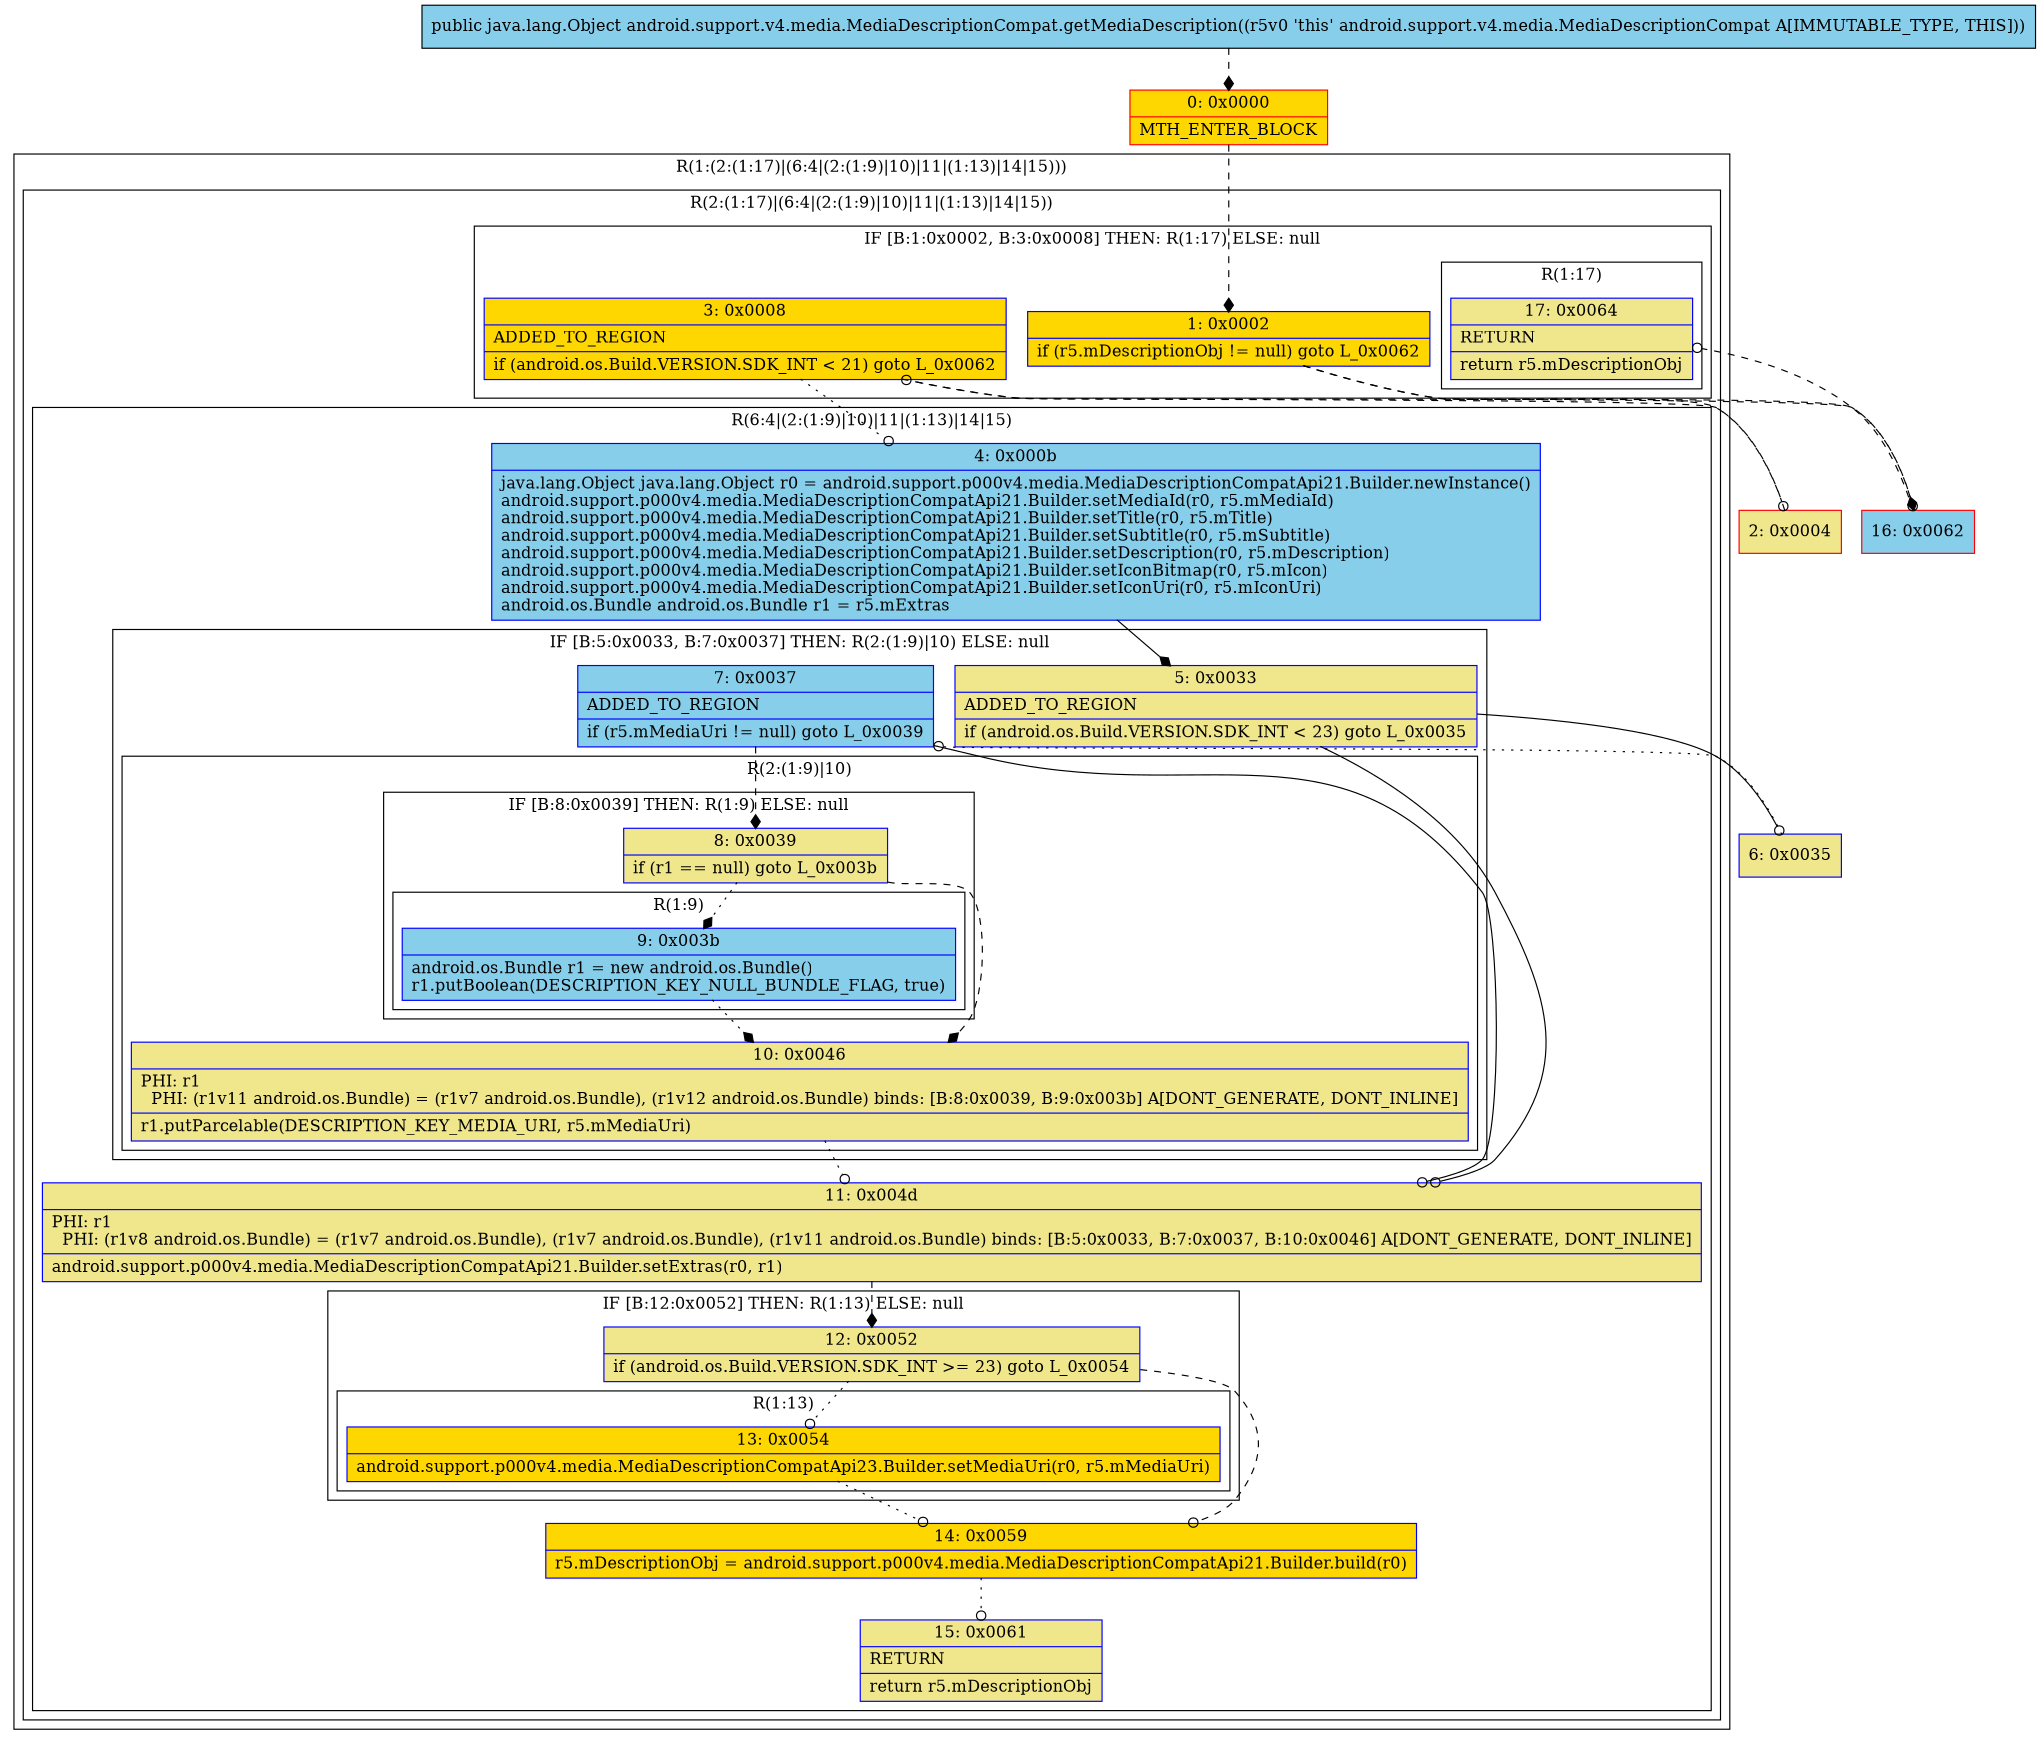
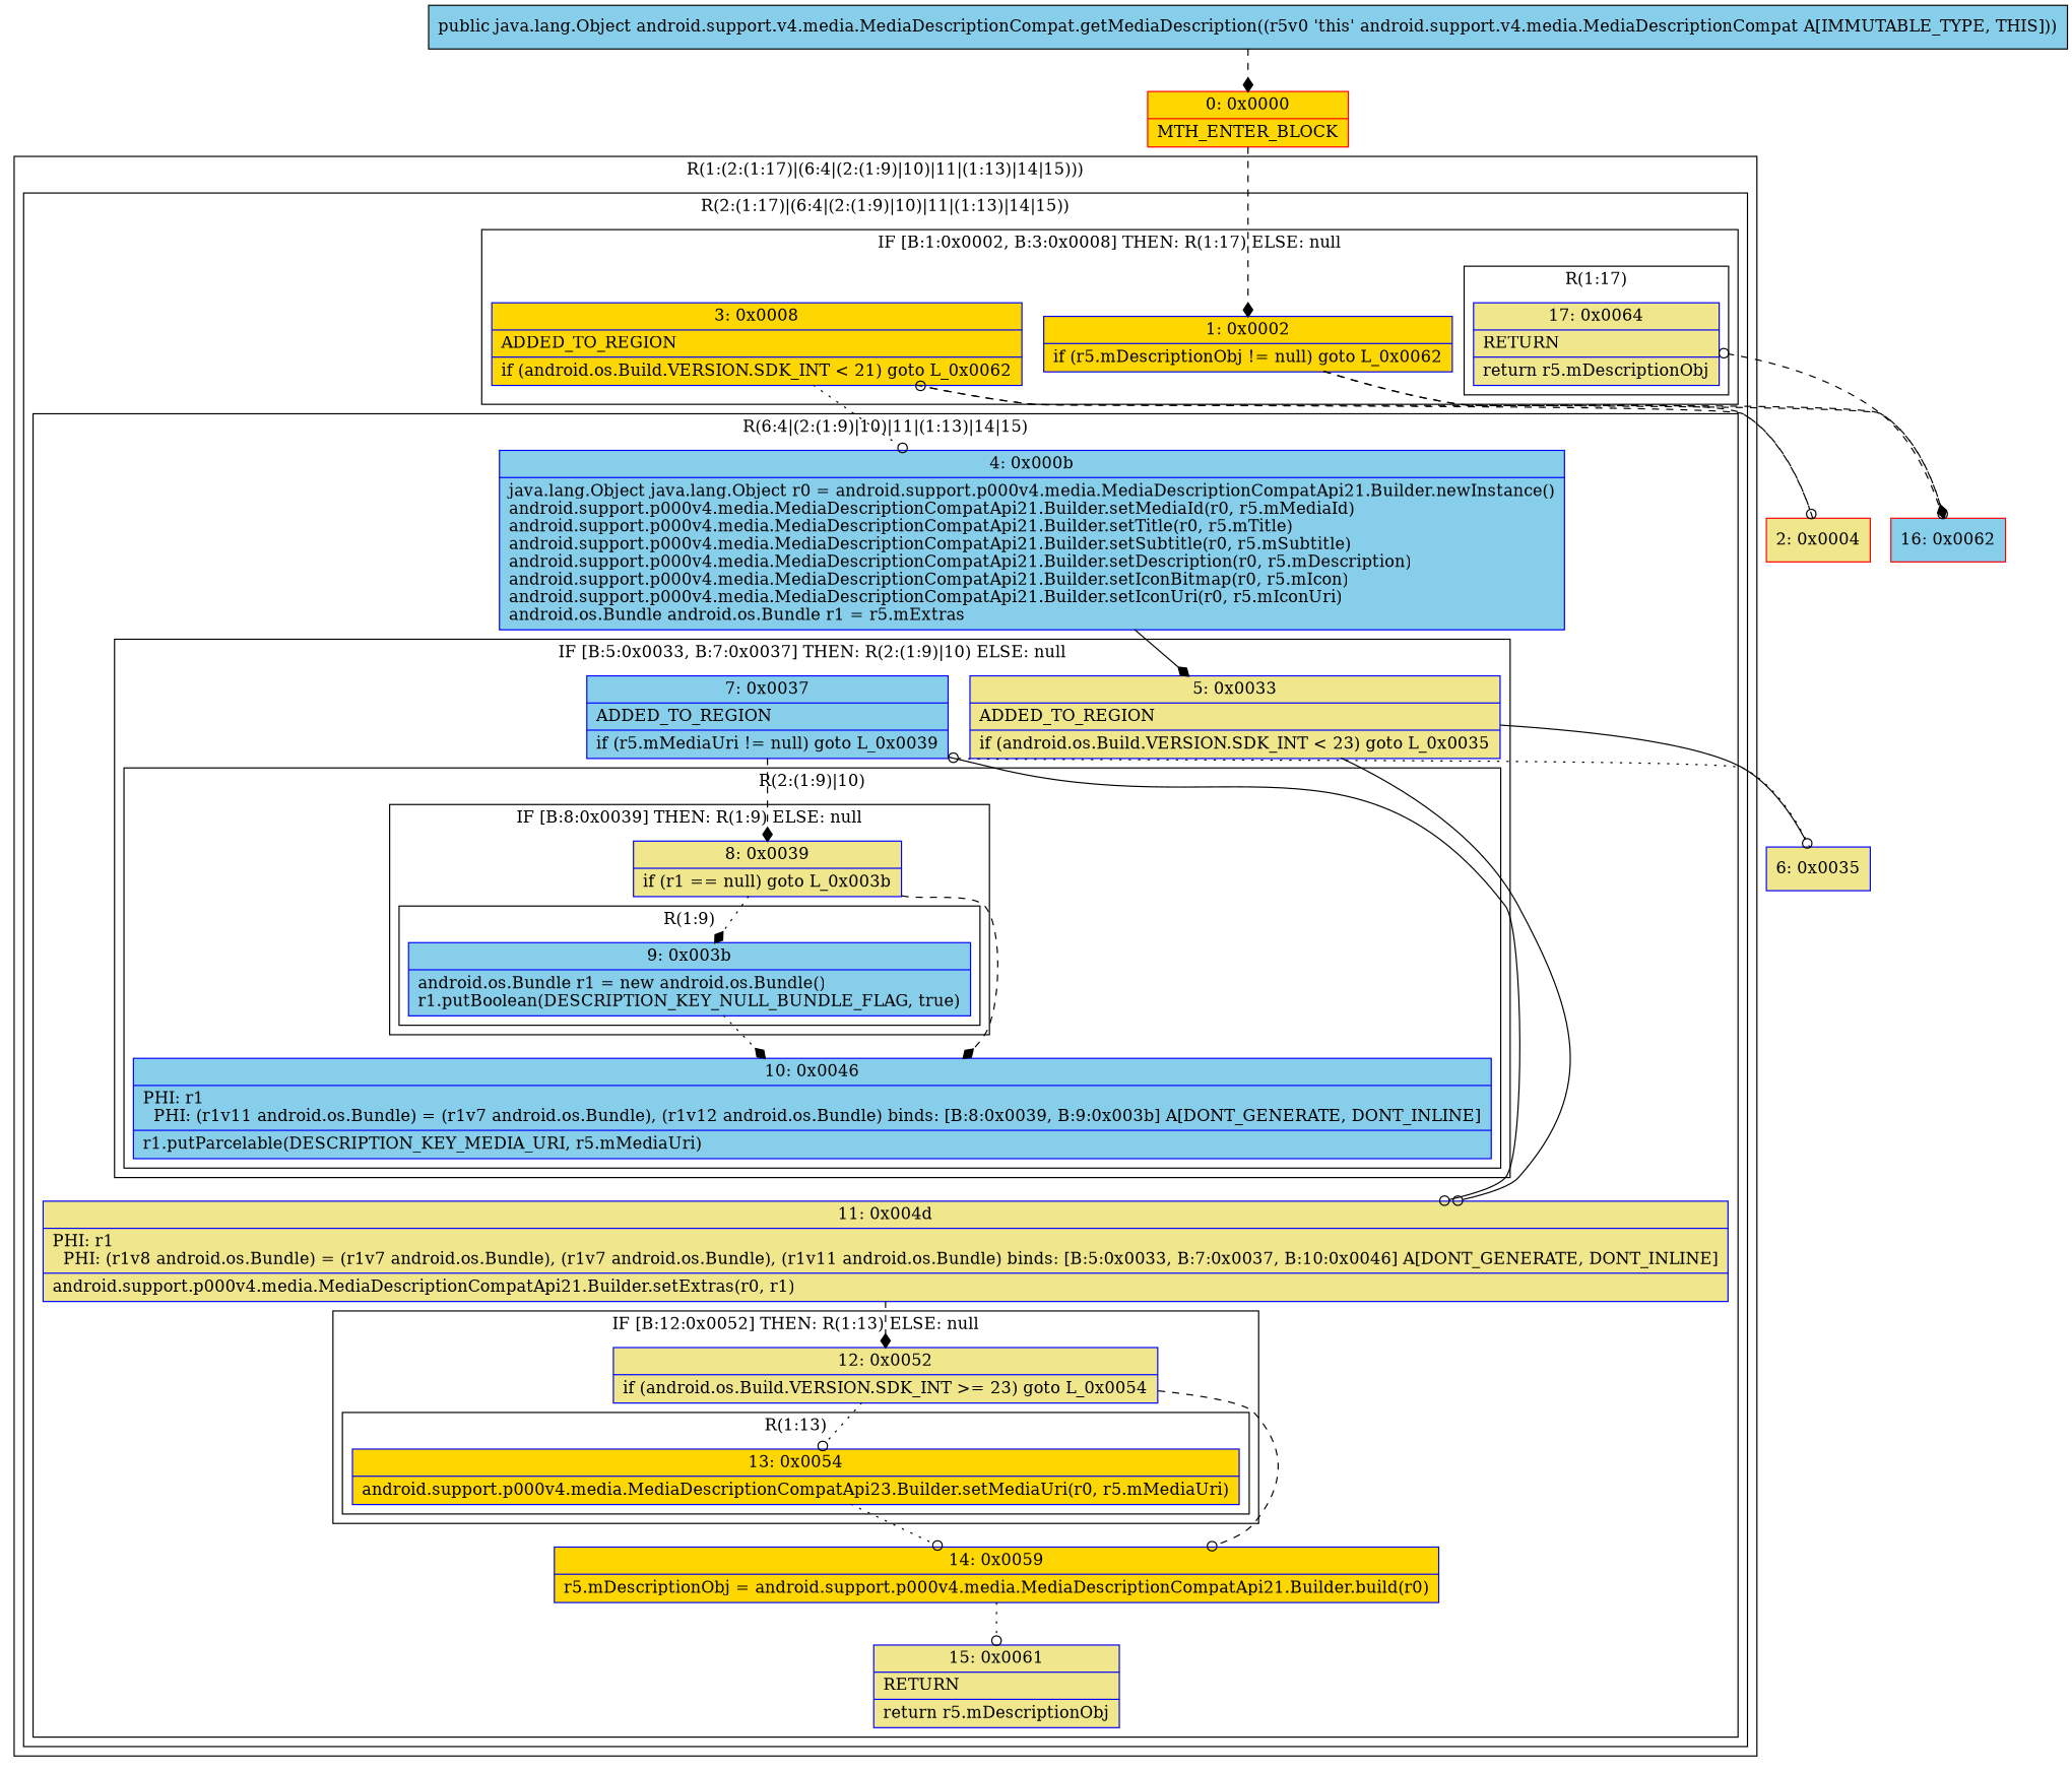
  digraph {
    node [color=blue fillcolor=khaki shape=record style=filled]
    edge [arrowhead=odot style=dashed]
    n1 [label="{17\:\ 0x0064|RETURN\l|return r5.mDescriptionObj\l}"]
    n2 [fillcolor=gold label="{1\:\ 0x0002|if (r5.mDescriptionObj != null) goto L_0x0062\l}"]
    n3 [fillcolor=gold label="{3\:\ 0x0008|ADDED_TO_REGION\l|if (android.os.Build.VERSION.SDK_INT \< 21) goto L_0x0062\l}"]
    n4 [fillcolor=skyblue label="{9\:\ 0x003b|android.os.Bundle r1 = new android.os.Bundle()\lr1.putBoolean(DESCRIPTION_KEY_NULL_BUNDLE_FLAG, true)\l}"]
    n5 [label="{8\:\ 0x0039|if (r1 == null) goto L_0x003b\l}"]
-   n6 [label="{10\:\ 0x0046|PHI: r1 \l  PHI: (r1v11 android.os.Bundle) = (r1v7 android.os.Bundle), (r1v12 android.os.Bundle) binds: [B:8:0x0039, B:9:0x003b] A[DONT_GENERATE, DONT_INLINE]\l|r1.putParcelable(DESCRIPTION_KEY_MEDIA_URI, r5.mMediaUri)\l}"]
+   n6 [fillcolor=skyblue label="{10\:\ 0x0046|PHI: r1 \l  PHI: (r1v11 android.os.Bundle) = (r1v7 android.os.Bundle), (r1v12 android.os.Bundle) binds: [B:8:0x0039, B:9:0x003b] A[DONT_GENERATE, DONT_INLINE]\l|r1.putParcelable(DESCRIPTION_KEY_MEDIA_URI, r5.mMediaUri)\l}"]
    n7 [label="{5\:\ 0x0033|ADDED_TO_REGION\l|if (android.os.Build.VERSION.SDK_INT \< 23) goto L_0x0035\l}"]
    n8 [fillcolor=skyblue label="{7\:\ 0x0037|ADDED_TO_REGION\l|if (r5.mMediaUri != null) goto L_0x0039\l}"]
    n9 [fillcolor=gold label="{13\:\ 0x0054|android.support.p000v4.media.MediaDescriptionCompatApi23.Builder.setMediaUri(r0, r5.mMediaUri)\l}"]
    n10 [label="{12\:\ 0x0052|if (android.os.Build.VERSION.SDK_INT \>= 23) goto L_0x0054\l}"]
    n11 [fillcolor=skyblue label="{4\:\ 0x000b|java.lang.Object java.lang.Object r0 = android.support.p000v4.media.MediaDescriptionCompatApi21.Builder.newInstance()\landroid.support.p000v4.media.MediaDescriptionCompatApi21.Builder.setMediaId(r0, r5.mMediaId)\landroid.support.p000v4.media.MediaDescriptionCompatApi21.Builder.setTitle(r0, r5.mTitle)\landroid.support.p000v4.media.MediaDescriptionCompatApi21.Builder.setSubtitle(r0, r5.mSubtitle)\landroid.support.p000v4.media.MediaDescriptionCompatApi21.Builder.setDescription(r0, r5.mDescription)\landroid.support.p000v4.media.MediaDescriptionCompatApi21.Builder.setIconBitmap(r0, r5.mIcon)\landroid.support.p000v4.media.MediaDescriptionCompatApi21.Builder.setIconUri(r0, r5.mIconUri)\landroid.os.Bundle android.os.Bundle r1 = r5.mExtras\l}"]
    n12 [label="{11\:\ 0x004d|PHI: r1 \l  PHI: (r1v8 android.os.Bundle) = (r1v7 android.os.Bundle), (r1v7 android.os.Bundle), (r1v11 android.os.Bundle) binds: [B:5:0x0033, B:7:0x0037, B:10:0x0046] A[DONT_GENERATE, DONT_INLINE]\l|android.support.p000v4.media.MediaDescriptionCompatApi21.Builder.setExtras(r0, r1)\l}"]
    n13 [fillcolor=gold label="{14\:\ 0x0059|r5.mDescriptionObj = android.support.p000v4.media.MediaDescriptionCompatApi21.Builder.build(r0)\l}"]
    n14 [label="{15\:\ 0x0061|RETURN\l|return r5.mDescriptionObj\l}"]
    n15 [color=red label="{2\:\ 0x0004}"]
    n16 [color=red fillcolor=skyblue label="{16\:\ 0x0062}"]
    n17 [label="{6\:\ 0x0035}"]
    n18 [color=red fillcolor=gold label="{0\:\ 0x0000|MTH_ENTER_BLOCK\l}"]
    n19 [fillcolor=skyblue label="{public java.lang.Object android.support.v4.media.MediaDescriptionCompat.getMediaDescription((r5v0 'this' android.support.v4.media.MediaDescriptionCompat A[IMMUTABLE_TYPE, THIS])) }" color=""]
    subgraph cluster_1 {
      label="R(1:(2:(1:17)|(6:4|(2:(1:9)|10)|11|(1:13)|14|15)))"
      subgraph cluster_2 {
        label="R(2:(1:17)|(6:4|(2:(1:9)|10)|11|(1:13)|14|15))"
        subgraph cluster_3 {
          label="IF [B:1:0x0002, B:3:0x0008] THEN: R(1:17) ELSE: null"
          n2
          n3
          subgraph cluster_4 {
            label="R(1:17)"
            n1
          }
        }
        subgraph cluster_5 {
          label="R(6:4|(2:(1:9)|10)|11|(1:13)|14|15)"
          n11
          n12
          n13
          n14
          subgraph cluster_6 {
            label="IF [B:5:0x0033, B:7:0x0037] THEN: R(2:(1:9)|10) ELSE: null"
            n7
            n8
            subgraph cluster_7 {
              label="R(2:(1:9)|10)"
              n6
              subgraph cluster_8 {
                label="IF [B:8:0x0039] THEN: R(1:9) ELSE: null"
                n5
                subgraph cluster_9 {
                  label="R(1:9)"
                  n4
                }
              }
            }
          }
          subgraph cluster_10 {
            label="IF [B:12:0x0052] THEN: R(1:13) ELSE: null"
            n10
            subgraph cluster_11 {
              label="R(1:13)"
              n9
            }
          }
        }
      }
    }
    n2 -> n15
    n2 -> n16
    n3 -> n11 [style=dotted]
    n3 -> n16 [arrowhead=diamond]
    n4 -> n6 [arrowhead=diamond style=dotted]
    n5 -> n4 [arrowhead=diamond style=dotted]
    n5 -> n6 [arrowhead=diamond]
-   n6 -> n12 [style=dotted]
    n7 -> n12 [style=solid]
    n7 -> n17 [style=solid]
    n8 -> n5 [arrowhead=diamond]
    n8 -> n12 [style=solid]
    n9 -> n13 [style=dotted]
    n10 -> n9 [style=dotted]
    n10 -> n13
    n11 -> n7 [arrowhead=diamond style=solid]
    n12 -> n10 [arrowhead=diamond]
    n13 -> n14 [style=dotted]
    n15 -> n3
    n16 -> n1
    n17 -> n8 [style=dotted]
    n18 -> n2 [arrowhead=diamond]
    n19 -> n18 [arrowhead=diamond]
  }
